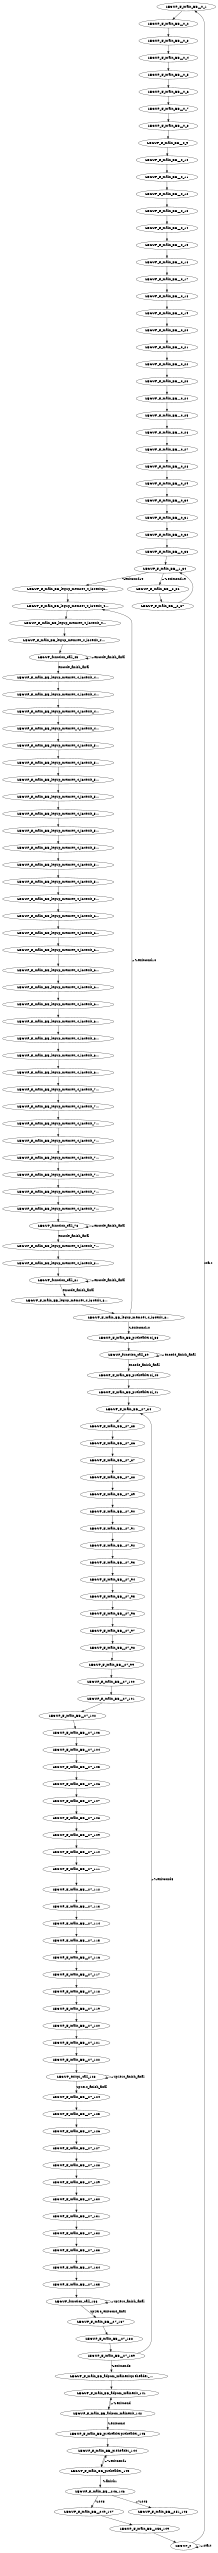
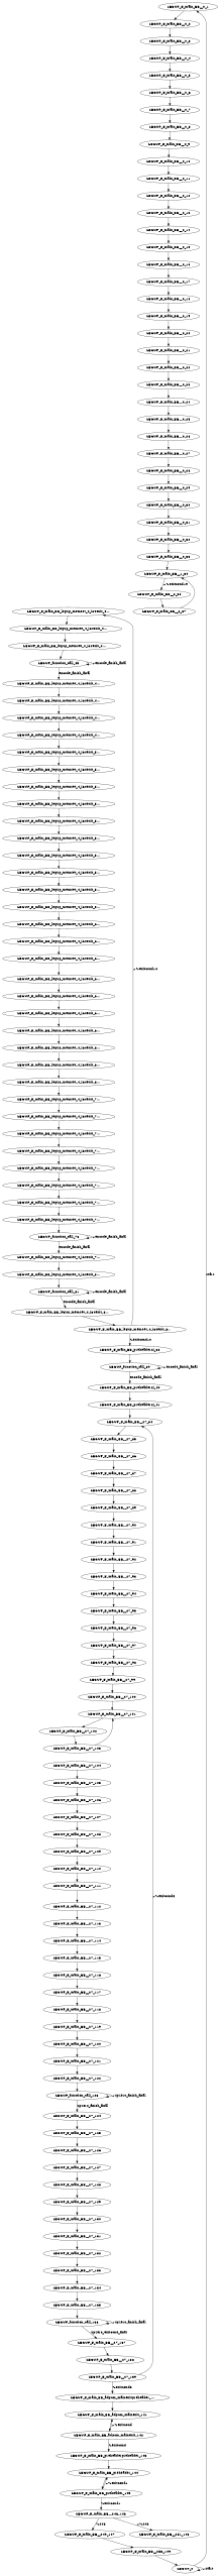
  digraph {
    n1 [label=LEGUP_F_main_BB__0_1]
    n2 [label=LEGUP_F_main_BB__0_2]
    n3 [label=LEGUP_F_main_BB__0_3]
    n4 [label=LEGUP_0]
    n5 [label=LEGUP_F_main_BB__0_4]
    n6 [label=LEGUP_F_main_BB__0_5]
    n7 [label=LEGUP_F_main_BB__0_6]
    n8 [label=LEGUP_F_main_BB__0_7]
    n9 [label=LEGUP_F_main_BB__0_8]
    n10 [label=LEGUP_F_main_BB__0_9]
    n11 [label=LEGUP_F_main_BB__0_10]
    n12 [label=LEGUP_F_main_BB__0_11]
    n13 [label=LEGUP_F_main_BB__0_12]
    n14 [label=LEGUP_F_main_BB__0_13]
    n15 [label=LEGUP_F_main_BB__0_14]
    n16 [label=LEGUP_F_main_BB__0_15]
    n17 [label=LEGUP_F_main_BB__0_16]
    n18 [label=LEGUP_F_main_BB__0_17]
    n19 [label=LEGUP_F_main_BB__0_18]
    n20 [label=LEGUP_F_main_BB__0_19]
    n21 [label=LEGUP_F_main_BB__0_20]
    n22 [label=LEGUP_F_main_BB__0_21]
    n23 [label=LEGUP_F_main_BB__0_22]
    n24 [label=LEGUP_F_main_BB__0_23]
    n25 [label=LEGUP_F_main_BB__0_24]
    n26 [label=LEGUP_F_main_BB__0_25]
    n27 [label=LEGUP_F_main_BB__0_26]
    n28 [label=LEGUP_F_main_BB__0_27]
    n29 [label=LEGUP_F_main_BB__0_28]
    n30 [label=LEGUP_F_main_BB__0_29]
    n31 [label=LEGUP_F_main_BB__0_30]
    n32 [label=LEGUP_F_main_BB__0_31]
    n33 [label=LEGUP_F_main_BB__0_32]
    n34 [label=LEGUP_F_main_BB__0_33]
    n35 [label=LEGUP_F_main_BB__1_34]
-   n36 [label="LEGUP_F_main_BB_legup_memset_4_i64exitpr..."]
    n37 [label=LEGUP_F_main_BB__2_36]
    n38 [label="LEGUP_F_main_BB_legup_memset_4_i64exit_4..."]
    n39 [label=LEGUP_F_main_BB__2_37]
    n40 [label="LEGUP_F_main_BB_legup_memset_4_i64exit_4..."]
    n41 [label="LEGUP_F_main_BB_legup_memset_4_i64exit_4..."]
    n42 [label=LEGUP_function_call_39]
    n43 [label=LEGUP_F_main_BB_preheader2i_40]
    n44 [label=LEGUP_F_main_BB_preheader2i_41]
    n45 [label=LEGUP_F_main_BB_preheader2i_38]
    n46 [label=LEGUP_F_main_BB__27_84]
    n47 [label=LEGUP_F_main_BB__27_85]
    n48 [label=LEGUP_F_main_BB__27_86]
    n49 [label=LEGUP_function_call_45]
    n50 [label="LEGUP_F_main_BB_legup_memset_4_i64exit_4..."]
    n51 [label="LEGUP_F_main_BB_legup_memset_4_i64exit_4..."]
    n52 [label="LEGUP_F_main_BB_legup_memset_4_i64exit_4..."]
    n53 [label="LEGUP_F_main_BB_legup_memset_4_i64exit_4..."]
    n54 [label="LEGUP_F_main_BB_legup_memset_4_i64exit_5..."]
    n55 [label="LEGUP_F_main_BB_legup_memset_4_i64exit_5..."]
    n56 [label="LEGUP_F_main_BB_legup_memset_4_i64exit_5..."]
    n57 [label="LEGUP_F_main_BB_legup_memset_4_i64exit_5..."]
    n58 [label="LEGUP_F_main_BB_legup_memset_4_i64exit_5..."]
    n59 [label="LEGUP_F_main_BB_legup_memset_4_i64exit_5..."]
    n60 [label="LEGUP_F_main_BB_legup_memset_4_i64exit_5..."]
    n61 [label="LEGUP_F_main_BB_legup_memset_4_i64exit_5..."]
    n62 [label="LEGUP_F_main_BB_legup_memset_4_i64exit_5..."]
    n63 [label="LEGUP_F_main_BB_legup_memset_4_i64exit_5..."]
    n64 [label="LEGUP_F_main_BB_legup_memset_4_i64exit_6..."]
    n65 [label="LEGUP_F_main_BB_legup_memset_4_i64exit_6..."]
    n66 [label="LEGUP_F_main_BB_legup_memset_4_i64exit_6..."]
    n67 [label="LEGUP_F_main_BB_legup_memset_4_i64exit_6..."]
    n68 [label="LEGUP_F_main_BB_legup_memset_4_i64exit_6..."]
    n69 [label="LEGUP_F_main_BB_legup_memset_4_i64exit_6..."]
    n70 [label="LEGUP_F_main_BB_legup_memset_4_i64exit_6..."]
    n71 [label="LEGUP_F_main_BB_legup_memset_4_i64exit_6..."]
    n72 [label="LEGUP_F_main_BB_legup_memset_4_i64exit_6..."]
    n73 [label="LEGUP_F_main_BB_legup_memset_4_i64exit_6..."]
    n74 [label="LEGUP_F_main_BB_legup_memset_4_i64exit_7..."]
    n75 [label="LEGUP_F_main_BB_legup_memset_4_i64exit_7..."]
    n76 [label="LEGUP_F_main_BB_legup_memset_4_i64exit_7..."]
    n77 [label="LEGUP_F_main_BB_legup_memset_4_i64exit_7..."]
    n78 [label="LEGUP_F_main_BB_legup_memset_4_i64exit_7..."]
    n79 [label="LEGUP_F_main_BB_legup_memset_4_i64exit_7..."]
    n80 [label="LEGUP_F_main_BB_legup_memset_4_i64exit_7..."]
    n81 [label="LEGUP_F_main_BB_legup_memset_4_i64exit_7..."]
    n82 [label=LEGUP_function_call_78]
    n83 [label="LEGUP_F_main_BB_legup_memset_4_i64exit_7..."]
    n84 [label="LEGUP_F_main_BB_legup_memset_4_i64exit_8..."]
    n85 [label=LEGUP_function_call_81]
    n86 [label="LEGUP_F_main_BB_legup_memset_4_i64exit_8..."]
    n87 [label="LEGUP_F_main_BB_legup_memset_4_i64exit_8..."]
    n88 [label=LEGUP_F_main_BB__27_87]
    n89 [label=LEGUP_F_main_BB__27_88]
    n90 [label=LEGUP_F_main_BB__27_89]
    n91 [label=LEGUP_F_main_BB__27_90]
    n92 [label=LEGUP_F_main_BB__27_91]
    n93 [label=LEGUP_F_main_BB__27_92]
    n94 [label=LEGUP_F_main_BB__27_93]
    n95 [label=LEGUP_F_main_BB__27_94]
    n96 [label=LEGUP_F_main_BB__27_95]
    n97 [label=LEGUP_F_main_BB__27_96]
    n98 [label=LEGUP_F_main_BB__27_97]
    n99 [label=LEGUP_F_main_BB__27_98]
    n100 [label=LEGUP_F_main_BB__27_99]
    n101 [label=LEGUP_F_main_BB__27_100]
    n102 [label=LEGUP_F_main_BB__27_101]
    n103 [label=LEGUP_F_main_BB__27_102]
    n104 [label=LEGUP_F_main_BB__27_103]
    n105 [label=LEGUP_F_main_BB__27_104]
    n106 [label=LEGUP_F_main_BB__27_105]
    n107 [label=LEGUP_F_main_BB__27_106]
    n108 [label=LEGUP_F_main_BB__27_107]
    n109 [label=LEGUP_F_main_BB__27_108]
    n110 [label=LEGUP_F_main_BB__27_109]
    n111 [label=LEGUP_F_main_BB__27_110]
    n112 [label=LEGUP_F_main_BB__27_111]
    n113 [label=LEGUP_F_main_BB__27_112]
    n114 [label=LEGUP_F_main_BB__27_113]
    n115 [label=LEGUP_F_main_BB__27_114]
    n116 [label=LEGUP_F_main_BB__27_115]
    n117 [label=LEGUP_F_main_BB__27_116]
    n118 [label=LEGUP_F_main_BB__27_117]
    n119 [label=LEGUP_F_main_BB__27_118]
    n120 [label=LEGUP_F_main_BB__27_119]
    n121 [label=LEGUP_F_main_BB__27_120]
    n122 [label=LEGUP_F_main_BB__27_121]
    n123 [label=LEGUP_F_main_BB__27_122]
-   n124 [label=LEGUP_exitpr_call_123]
+   n124 [label=LEGUP_function_call_123]
    n125 [label=LEGUP_F_main_BB__27_124]
    n126 [label=LEGUP_F_main_BB__27_125]
    n127 [label=LEGUP_F_main_BB__27_126]
    n128 [label=LEGUP_F_main_BB__27_127]
    n129 [label=LEGUP_F_main_BB__27_128]
    n130 [label=LEGUP_F_main_BB__27_129]
    n131 [label=LEGUP_F_main_BB__27_130]
    n132 [label=LEGUP_F_main_BB__27_131]
    n133 [label=LEGUP_F_main_BB__27_132]
    n134 [label=LEGUP_F_main_BB__27_133]
    n135 [label=LEGUP_F_main_BB__27_134]
    n136 [label=LEGUP_F_main_BB__27_135]
    n137 [label=LEGUP_function_call_136]
    n138 [label=LEGUP_F_main_BB__27_137]
    n139 [label=LEGUP_F_main_BB__27_138]
    n140 [label=LEGUP_F_main_BB__27_139]
    n141 [label="LEGUP_F_main_BB_adpcm_mainexitpreheader_..."]
    n142 [label=LEGUP_F_main_BB_adpcm_mainexit_141]
    n143 [label=LEGUP_F_main_BB_adpcm_mainexit_142]
    n144 [label=LEGUP_F_main_BB_preheaderpreheader_143]
    n145 [label=LEGUP_F_main_BB_preheader_144]
    n146 [label=LEGUP_F_main_BB_preheader_145]
    n147 [label=LEGUP_F_main_BB__246_146]
    n148 [label=LEGUP_F_main_BB__249_147]
    n149 [label=LEGUP_F_main_BB__251_148]
    n150 [label=LEGUP_F_main_BB__253_149]
    n1 -> n2
    n2 -> n3
    n3 -> n5
    n4 -> n1 [label=start]
    n4 -> n4 [label="~start"]
    n5 -> n6
    n6 -> n7
    n7 -> n8
    n8 -> n9
    n9 -> n10
    n10 -> n11
    n11 -> n12
    n12 -> n13
    n13 -> n14
    n14 -> n15
    n15 -> n16
    n16 -> n17
    n17 -> n18
    n18 -> n19
    n19 -> n20
    n20 -> n21
    n21 -> n22
    n22 -> n23
    n23 -> n24
    n24 -> n25
    n25 -> n26
    n26 -> n27
    n27 -> n28
    n28 -> n29
    n29 -> n30
    n30 -> n31
    n31 -> n32
    n32 -> n33
    n33 -> n34
    n34 -> n35
-   n35 -> n36 [label="%exitcond19"]
    n35 -> n37 [label="~%exitcond19"]
-   n36 -> n38
    n37 -> n39
    n38 -> n40
    n39 -> n35
    n40 -> n41
    n41 -> n49
    n42 -> n42 [label="~encode_finish_final"]
    n42 -> n43 [label=encode_finish_final]
    n43 -> n44
    n44 -> n46
    n45 -> n42
    n46 -> n47
    n47 -> n48
    n48 -> n88
    n49 -> n49 [label="~encode_finish_final"]
    n49 -> n50 [label=encode_finish_final]
    n50 -> n51
    n51 -> n52
    n52 -> n53
    n53 -> n54
    n54 -> n55
    n55 -> n56
    n56 -> n57
    n57 -> n58
    n58 -> n59
    n59 -> n60
    n60 -> n61
    n61 -> n62
    n62 -> n63
    n63 -> n64
    n64 -> n65
    n65 -> n66
    n66 -> n67
    n67 -> n68
    n68 -> n69
    n69 -> n70
    n70 -> n71
    n71 -> n72
    n72 -> n73
    n73 -> n74
    n74 -> n75
    n75 -> n76
    n76 -> n77
    n77 -> n78
    n78 -> n79
    n79 -> n80
    n80 -> n81
    n81 -> n82
    n82 -> n82 [label="~encode_finish_final"]
    n82 -> n83 [label=encode_finish_final]
    n83 -> n84
    n84 -> n85
    n85 -> n85 [label="~encode_finish_final"]
    n85 -> n86 [label=encode_finish_final]
    n86 -> n87
    n87 -> n38 [label="~%exitcond10"]
    n87 -> n45 [label="%exitcond10"]
    n88 -> n89
    n89 -> n90
    n90 -> n91
    n91 -> n92
    n92 -> n93
    n93 -> n94
    n94 -> n95
    n95 -> n96
    n96 -> n97
    n97 -> n98
    n98 -> n99
    n99 -> n100
    n100 -> n101
    n101 -> n102
    n102 -> n103
    n103 -> n104
-   n104 -> n105
+   n104 -> n102
    n105 -> n106
    n106 -> n107
    n107 -> n108
    n108 -> n109
    n109 -> n110
    n110 -> n111
    n111 -> n112
    n112 -> n113
    n113 -> n114
    n114 -> n115
    n115 -> n116
    n116 -> n117
    n117 -> n118
    n118 -> n119
    n119 -> n120
    n120 -> n121
    n121 -> n122
    n122 -> n123
    n123 -> n124
    n124 -> n124 [label="~upzero_finish_final"]
    n124 -> n125 [label=upzero_finish_final]
    n125 -> n126
    n126 -> n127
    n127 -> n128
    n128 -> n129
    n129 -> n130
    n130 -> n131
    n131 -> n132
    n132 -> n133
    n133 -> n134
    n134 -> n135
    n135 -> n136
    n136 -> n137
    n137 -> n137 [label="~upzero_finish_final"]
    n137 -> n138 [label=upzero_exitcond_final]
    n138 -> n139
    n139 -> n140
    n140 -> n46 [label="~%exitcond5"]
    n140 -> n141 [label="%exitcond5"]
    n141 -> n142
    n142 -> n143
    n143 -> n142 [label="~%exitcond"]
    n143 -> n144 [label="%exitcond"]
    n144 -> n145
    n145 -> n146
    n146 -> n145 [label="~%exitcond1"]
-   n146 -> n147 [label="%finish1"]
+   n146 -> n147 [label="%exitcond1"]
    n147 -> n148 [label="%248"]
    n147 -> n149 [label="~%248"]
    n148 -> n150
    n150 -> n4
  }
